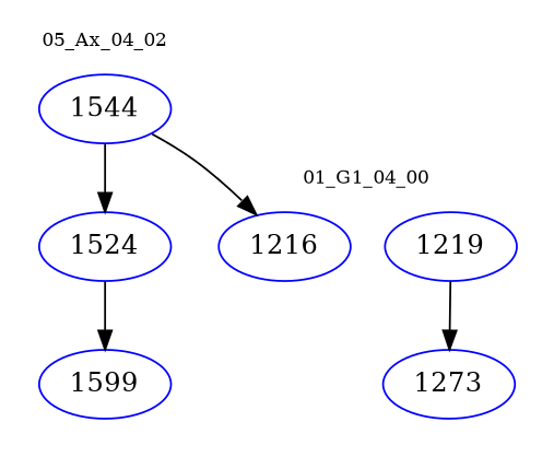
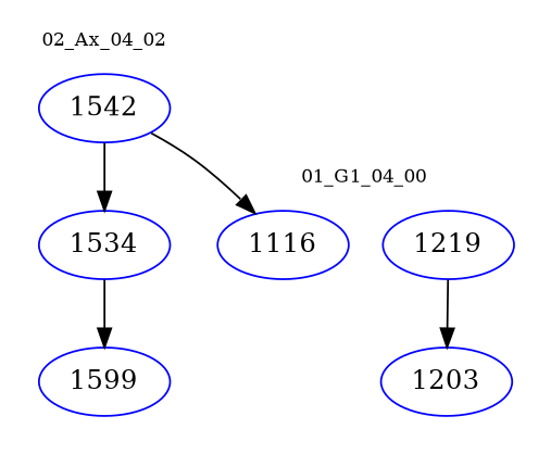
  digraph {
    node [color=blue]
    edge [color=black]
-   n1 [label=1544]
-   n2 [label=1524]
+   n1 [label=1542]
+   n2 [label=1534]
    n3 [label=1599]
    n4 [label=1219]
-   n5 [label=1273]
-   n6 [label=1216]
+   n5 [label=1203]
+   n6 [label=1116]
    subgraph cluster_1 {
      color=white
      fontsize=10
-     label="05_Ax_04_02"
+     label="02_Ax_04_02"
      n1
      n2
      n3
    }
    subgraph cluster_2 {
      color=white
      fontsize=10
      label="01_G1_04_00"
      n4
      n5
      n6
    }
    n1 -> n2
    n1 -> n6
    n2 -> n3
    n4 -> n5
  }
